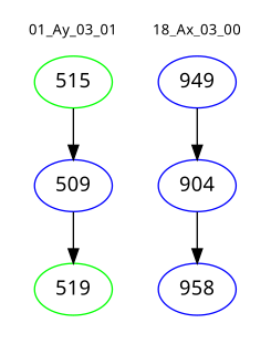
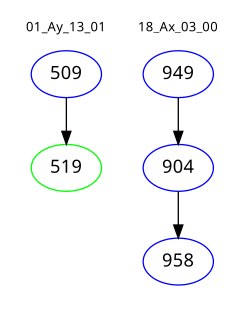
  digraph {
    fontname="Noto Sans"
    node [color=blue fontname="Noto Sans"]
    edge [color=black fontname="Noto Sans"]
-   n1 [color=green label=515]
    n2 [label=509]
    n3 [color=green label=519]
    n4 [label=949]
    n5 [label=904]
    n6 [label=958]
    subgraph cluster_1 {
      color=white
      fontsize=10
-     label="01_Ay_03_01"
-     n1
+     label="01_Ay_13_01"
      n2
      n3
    }
    subgraph cluster_2 {
      color=white
      fontsize=10
      label="18_Ax_03_00"
      n4
      n5
      n6
    }
-   n1 -> n2
    n2 -> n3
    n4 -> n5
    n5 -> n6
  }
